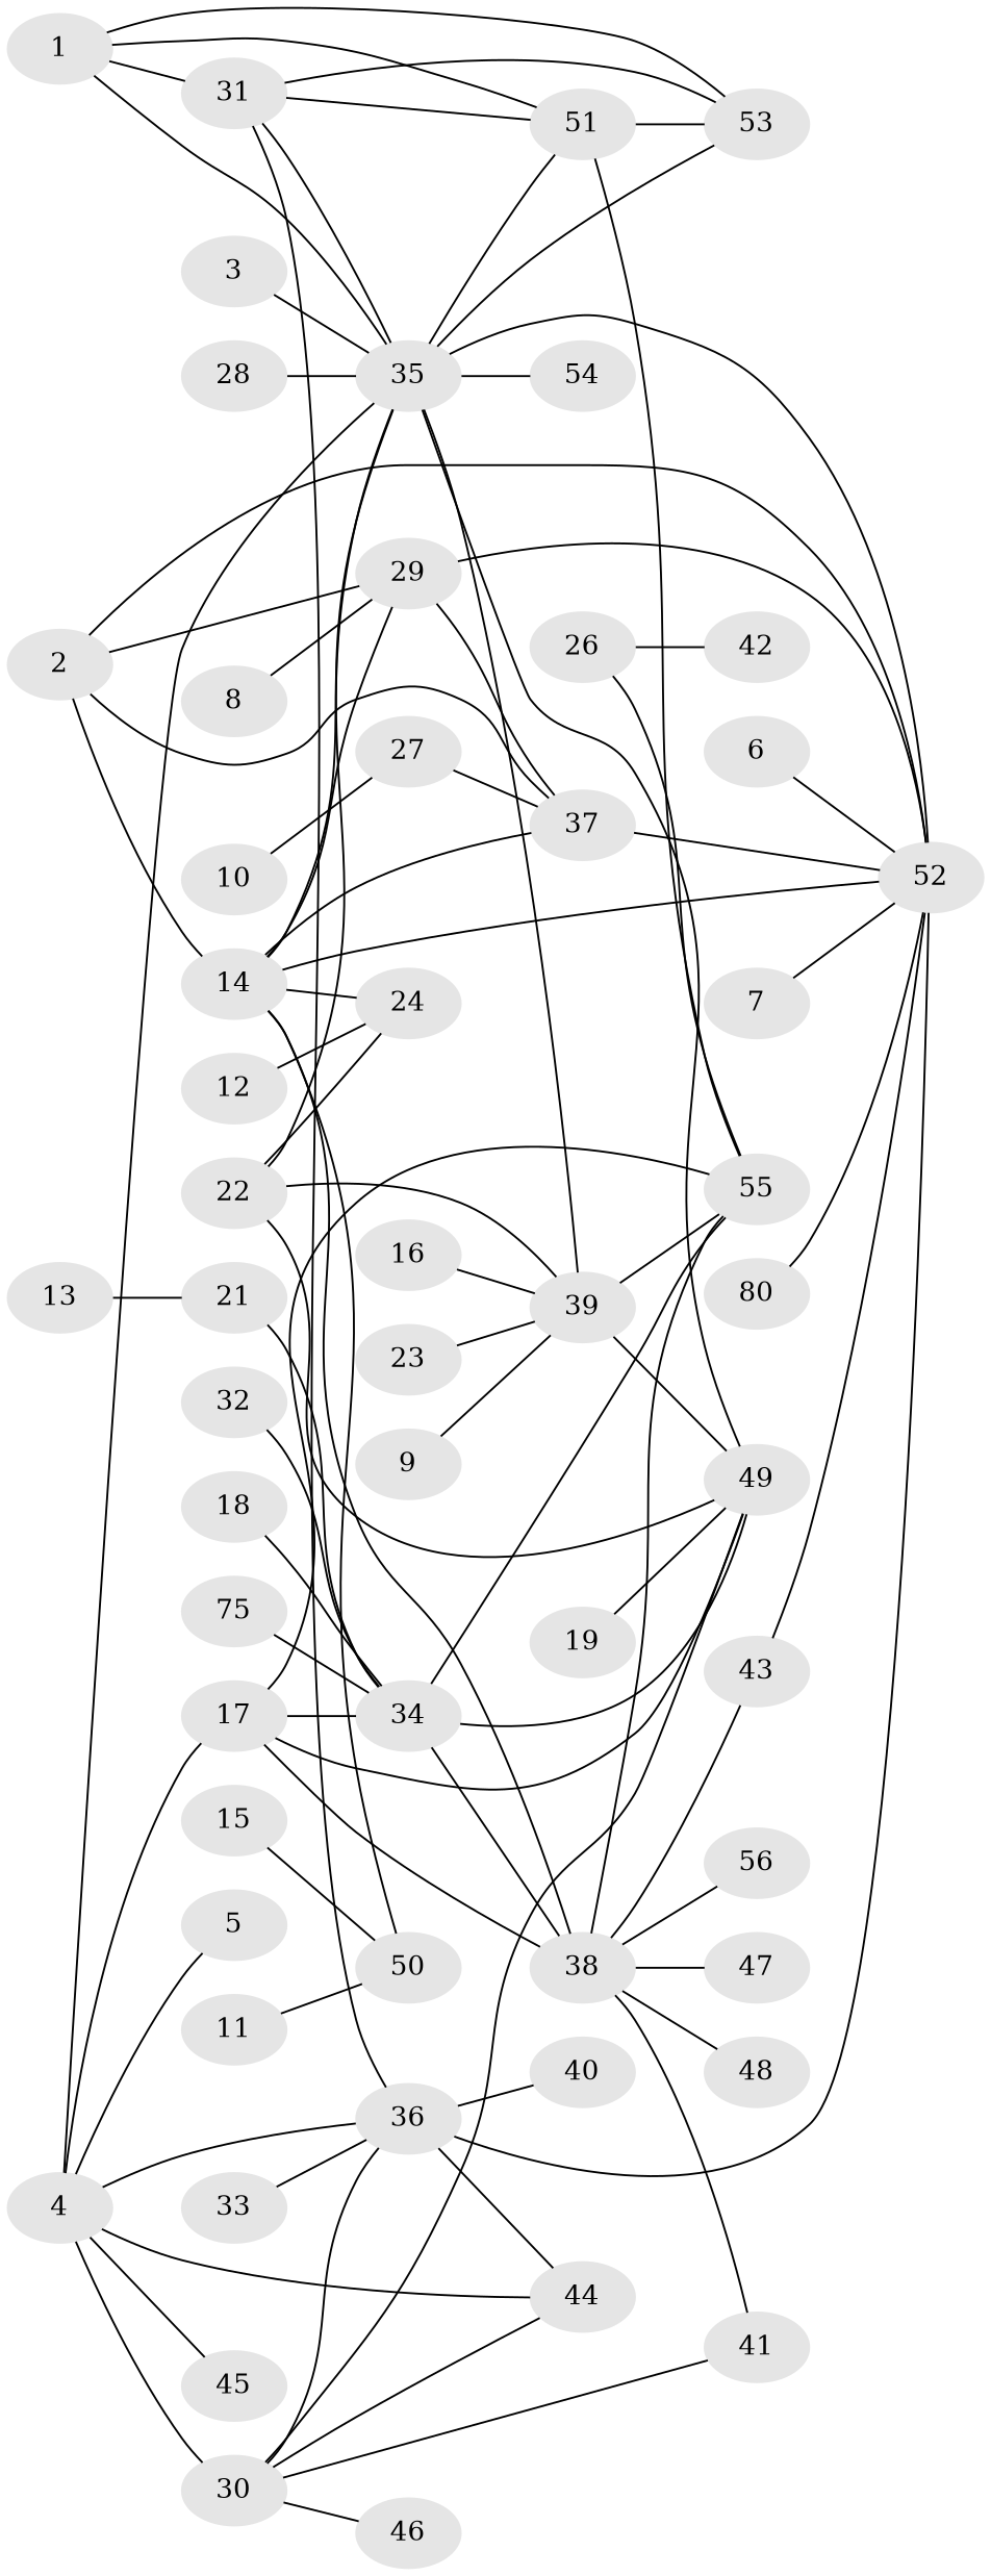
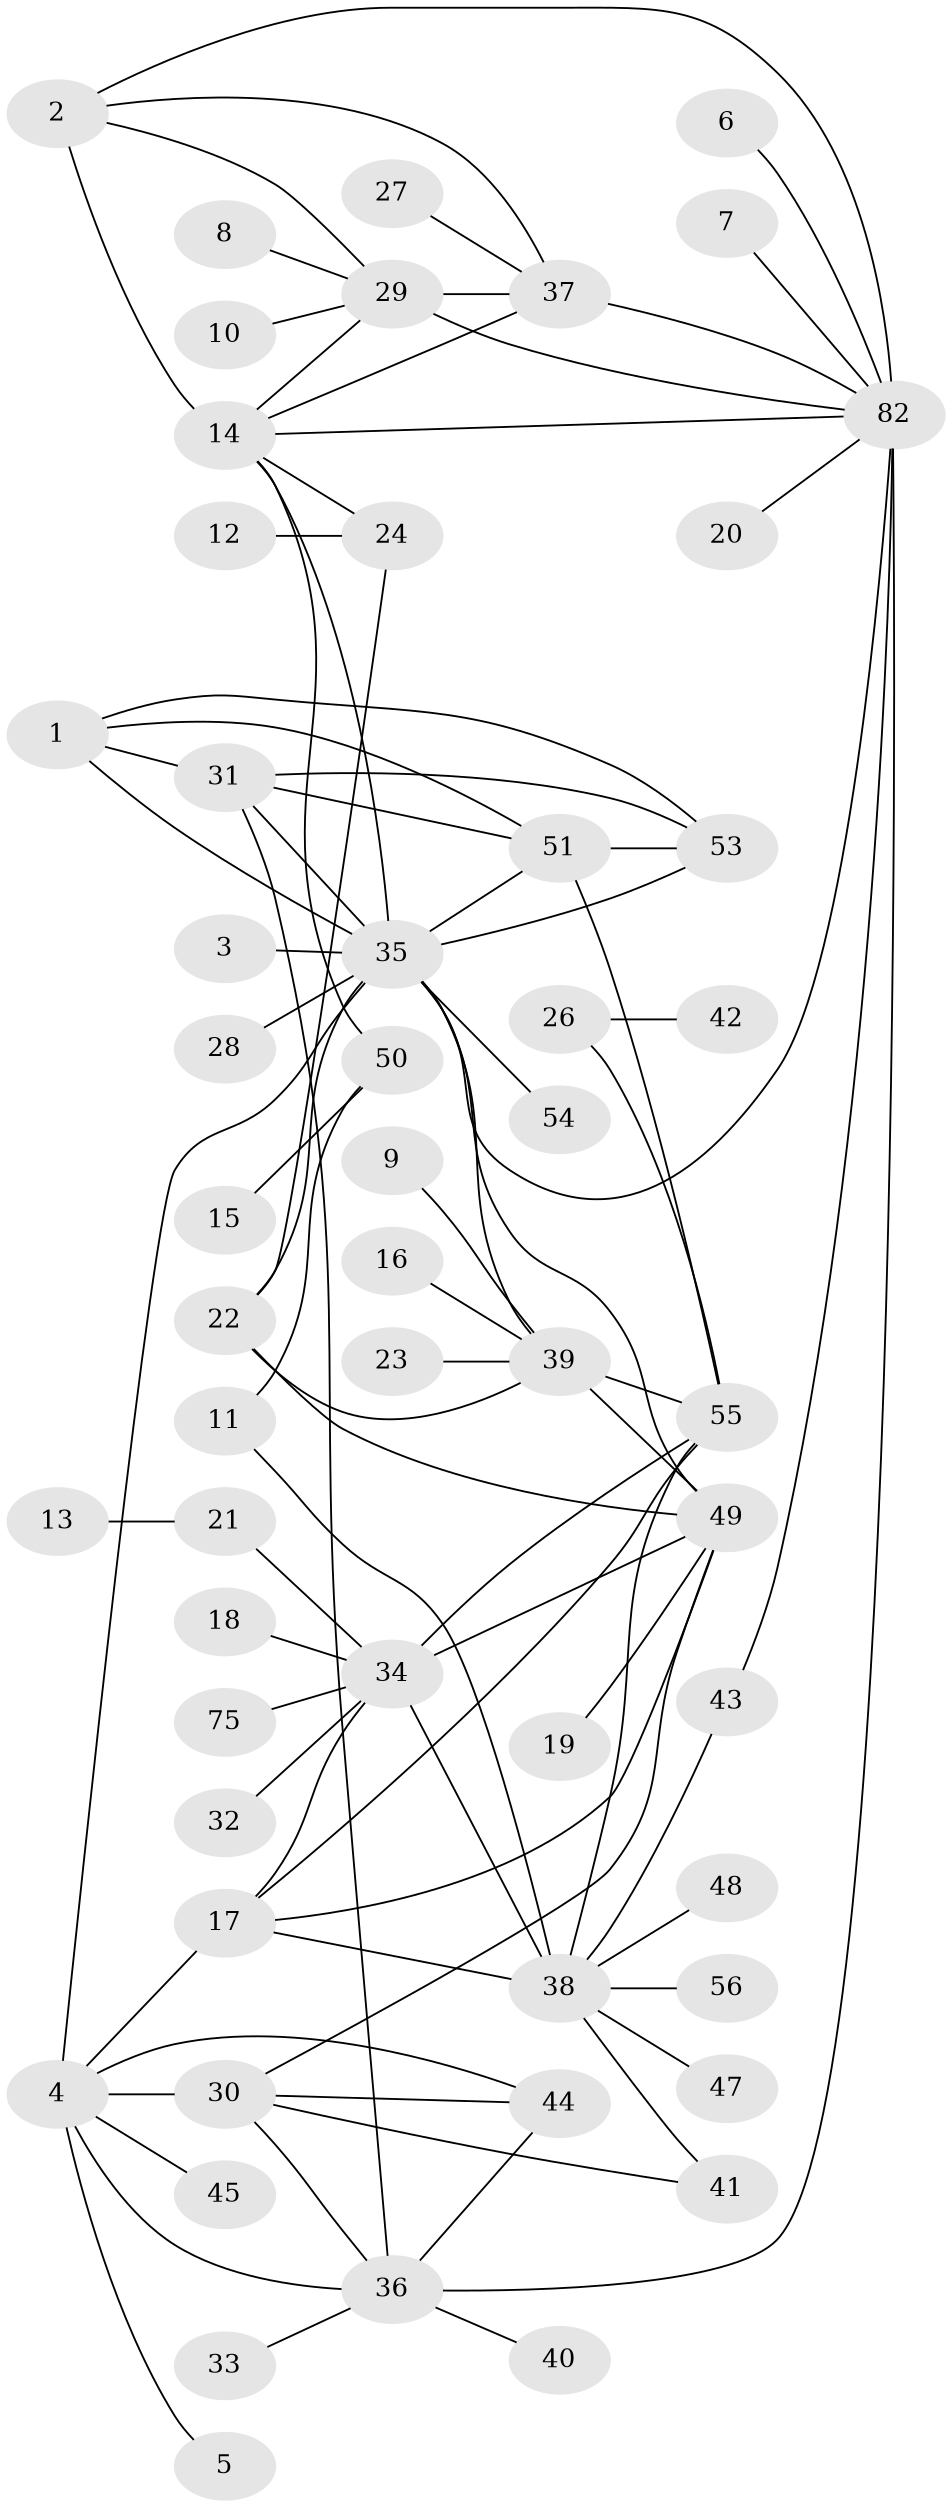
  graph {
    rankdir=LR
    node [color=gray90 style=filled]
    edge [weight=1.0]
    1
    31
    35
    51
    53
    36
-   52
+   52 [label=82]
    39
    49
    54
    55
    2
    14
    29
    37
    50
    24
    38
    3
    4
    5
    17
    30
    44
    45
    34
    41
-   46
    40
    6
    7
    8
    9
    10
    11
    12
    13
    21
    43
    47
    48
    56
    15
    16
    18
    19
-   20 [label=80]
+   20
    22
    23
    n50 [label=75]
    26
    42
    27
    28
    32
    33
    1 -- 31
    1 -- 35
    1 -- 51
    1 -- 53
    31 -- 35
    31 -- 51
    31 -- 53
    31 -- 36
    35 -- 51
    35 -- 53 [weight=2.0]
    35 -- 52
    35 -- 39
    35 -- 49 [weight=2.0]
    35 -- 54
    51 -- 53
    51 -- 55
    36 -- 52
    36 -- 44
    36 -- 40
    39 -- 49 [weight=2.0]
    39 -- 55
    2 -- 52
    2 -- 14
    2 -- 29
    2 -- 37
    14 -- 35 [weight=2.0]
    14 -- 52
    14 -- 29
    14 -- 37
    14 -- 50
    14 -- 24
-   14 -- 38
+   11 -- 38
    29 -- 52
    29 -- 37
    37 -- 52
    38 -- 55
    38 -- 41
    38 -- 43
    38 -- 47
    38 -- 48
    38 -- 56
    3 -- 35
    4 -- 35
    4 -- 36 [weight=2.0]
    4 -- 5
    4 -- 17
    4 -- 30 [weight=2.0]
    4 -- 44 [weight=2.0]
    4 -- 45
    17 -- 49
    17 -- 55
    17 -- 38
    17 -- 34 [weight=2.0]
    30 -- 36
    30 -- 49
    30 -- 44
    30 -- 41
-   30 -- 46
    34 -- 49
    34 -- 55 [weight=2.0]
    34 -- 38 [weight=2.0]
    6 -- 52
    7 -- 52
    8 -- 29
    9 -- 39
-   10 -- 27
+   10 -- 29
    11 -- 50
    12 -- 24
    13 -- 21
    21 -- 34
    43 -- 52
    15 -- 50
    16 -- 39
    18 -- 34
    19 -- 49
    20 -- 52
    22 -- 35
    22 -- 39
    22 -- 49 [weight=2.0]
    22 -- 24
    23 -- 39
    n50 -- 34
    26 -- 55
    26 -- 42
    27 -- 37
    28 -- 35
    32 -- 34
    33 -- 36
  }
